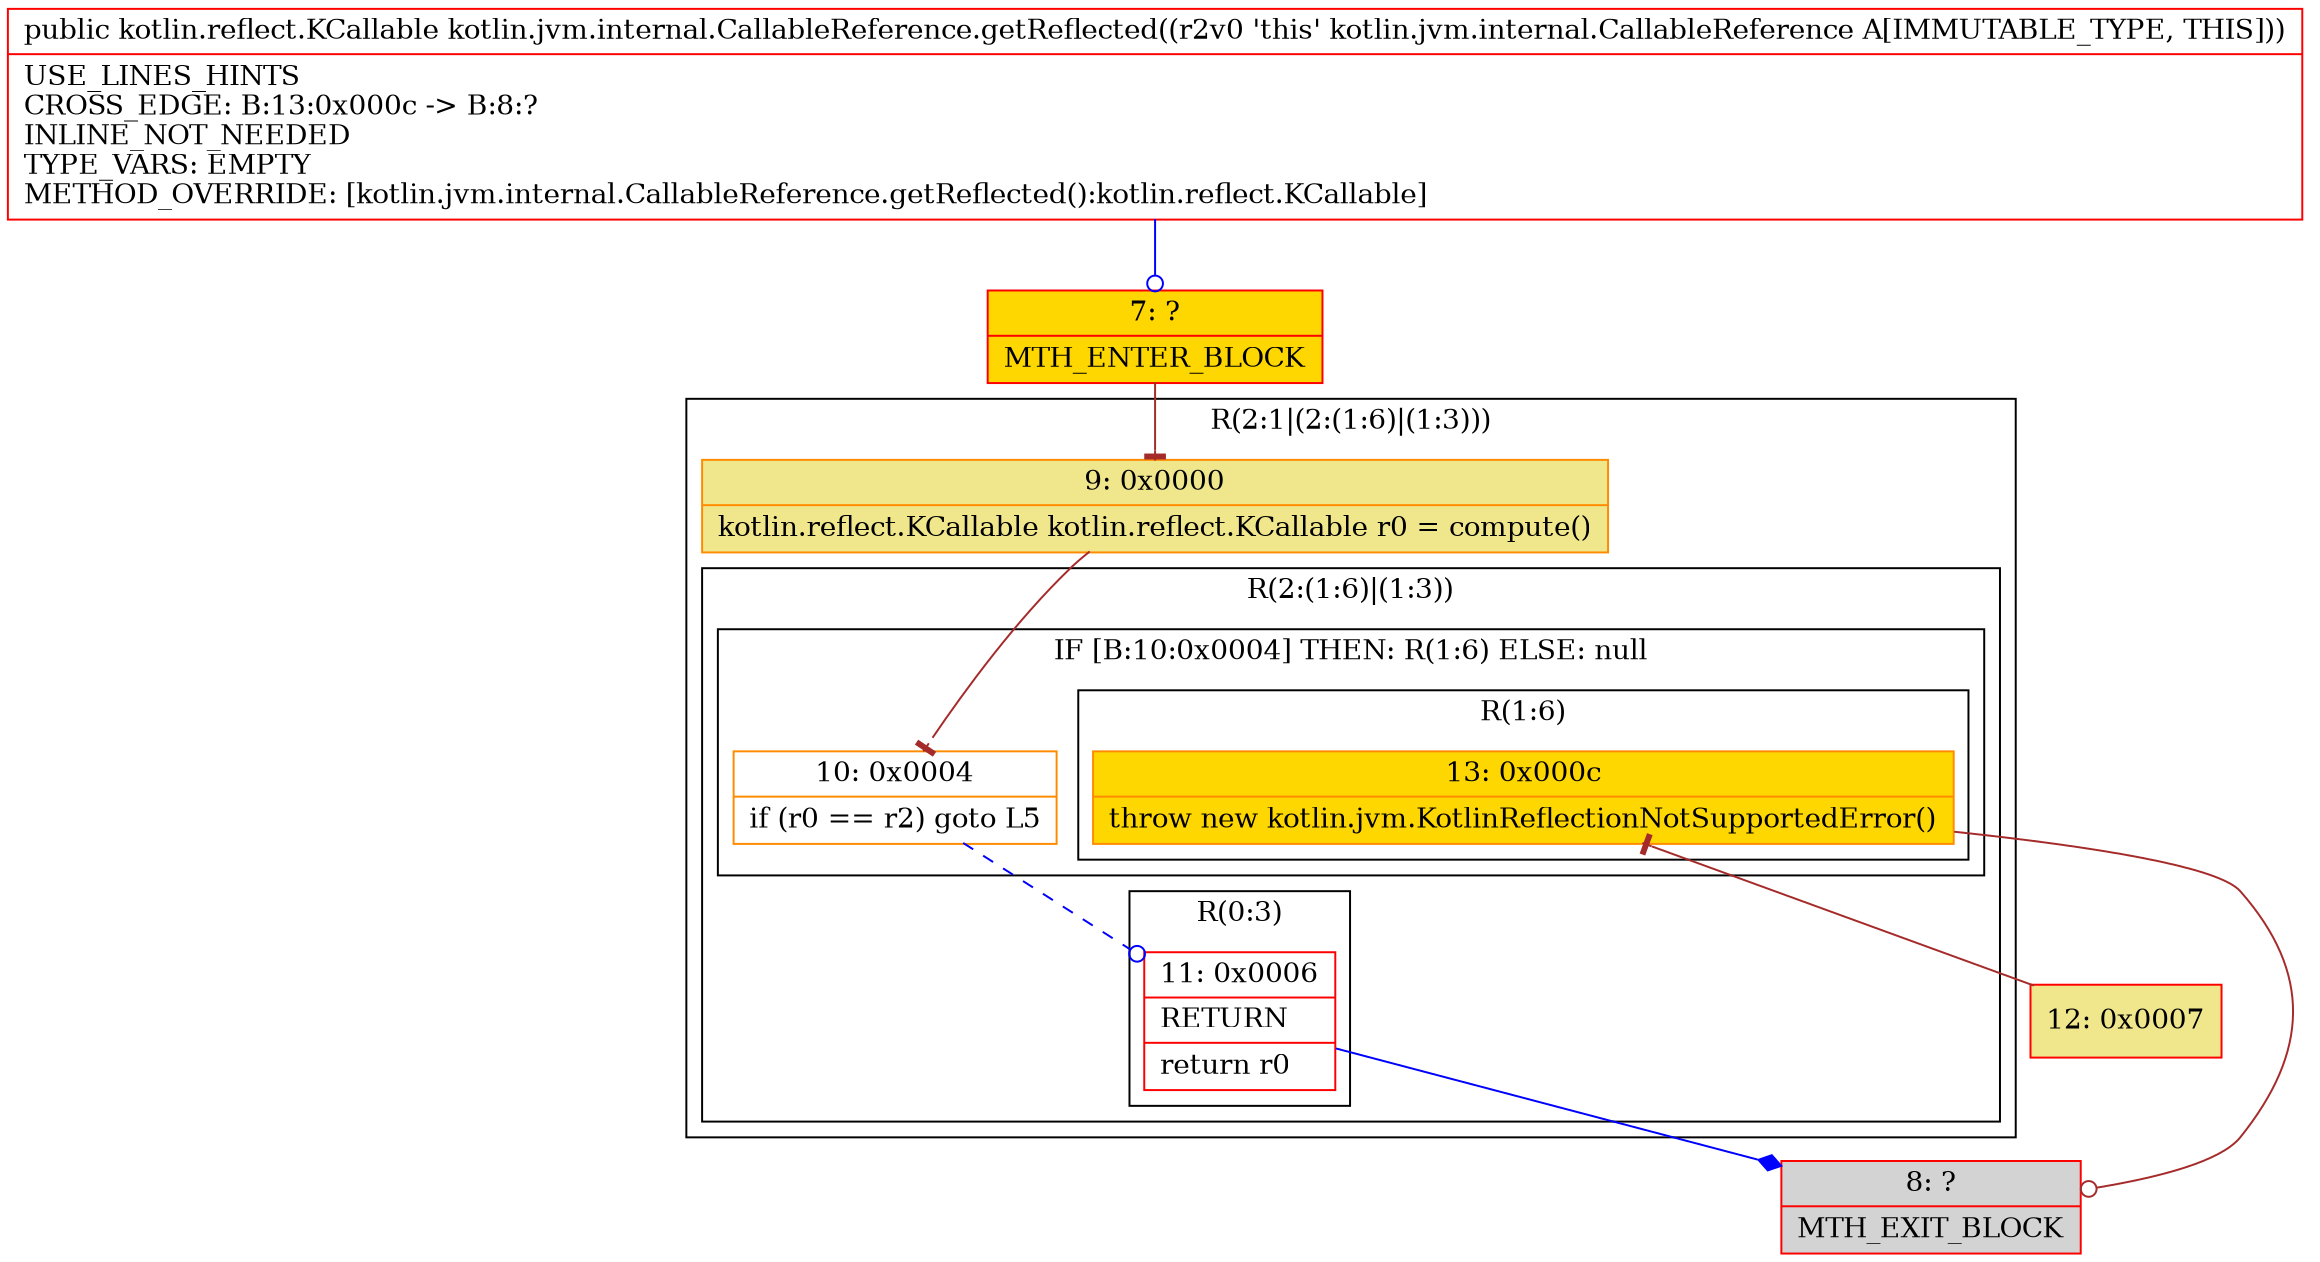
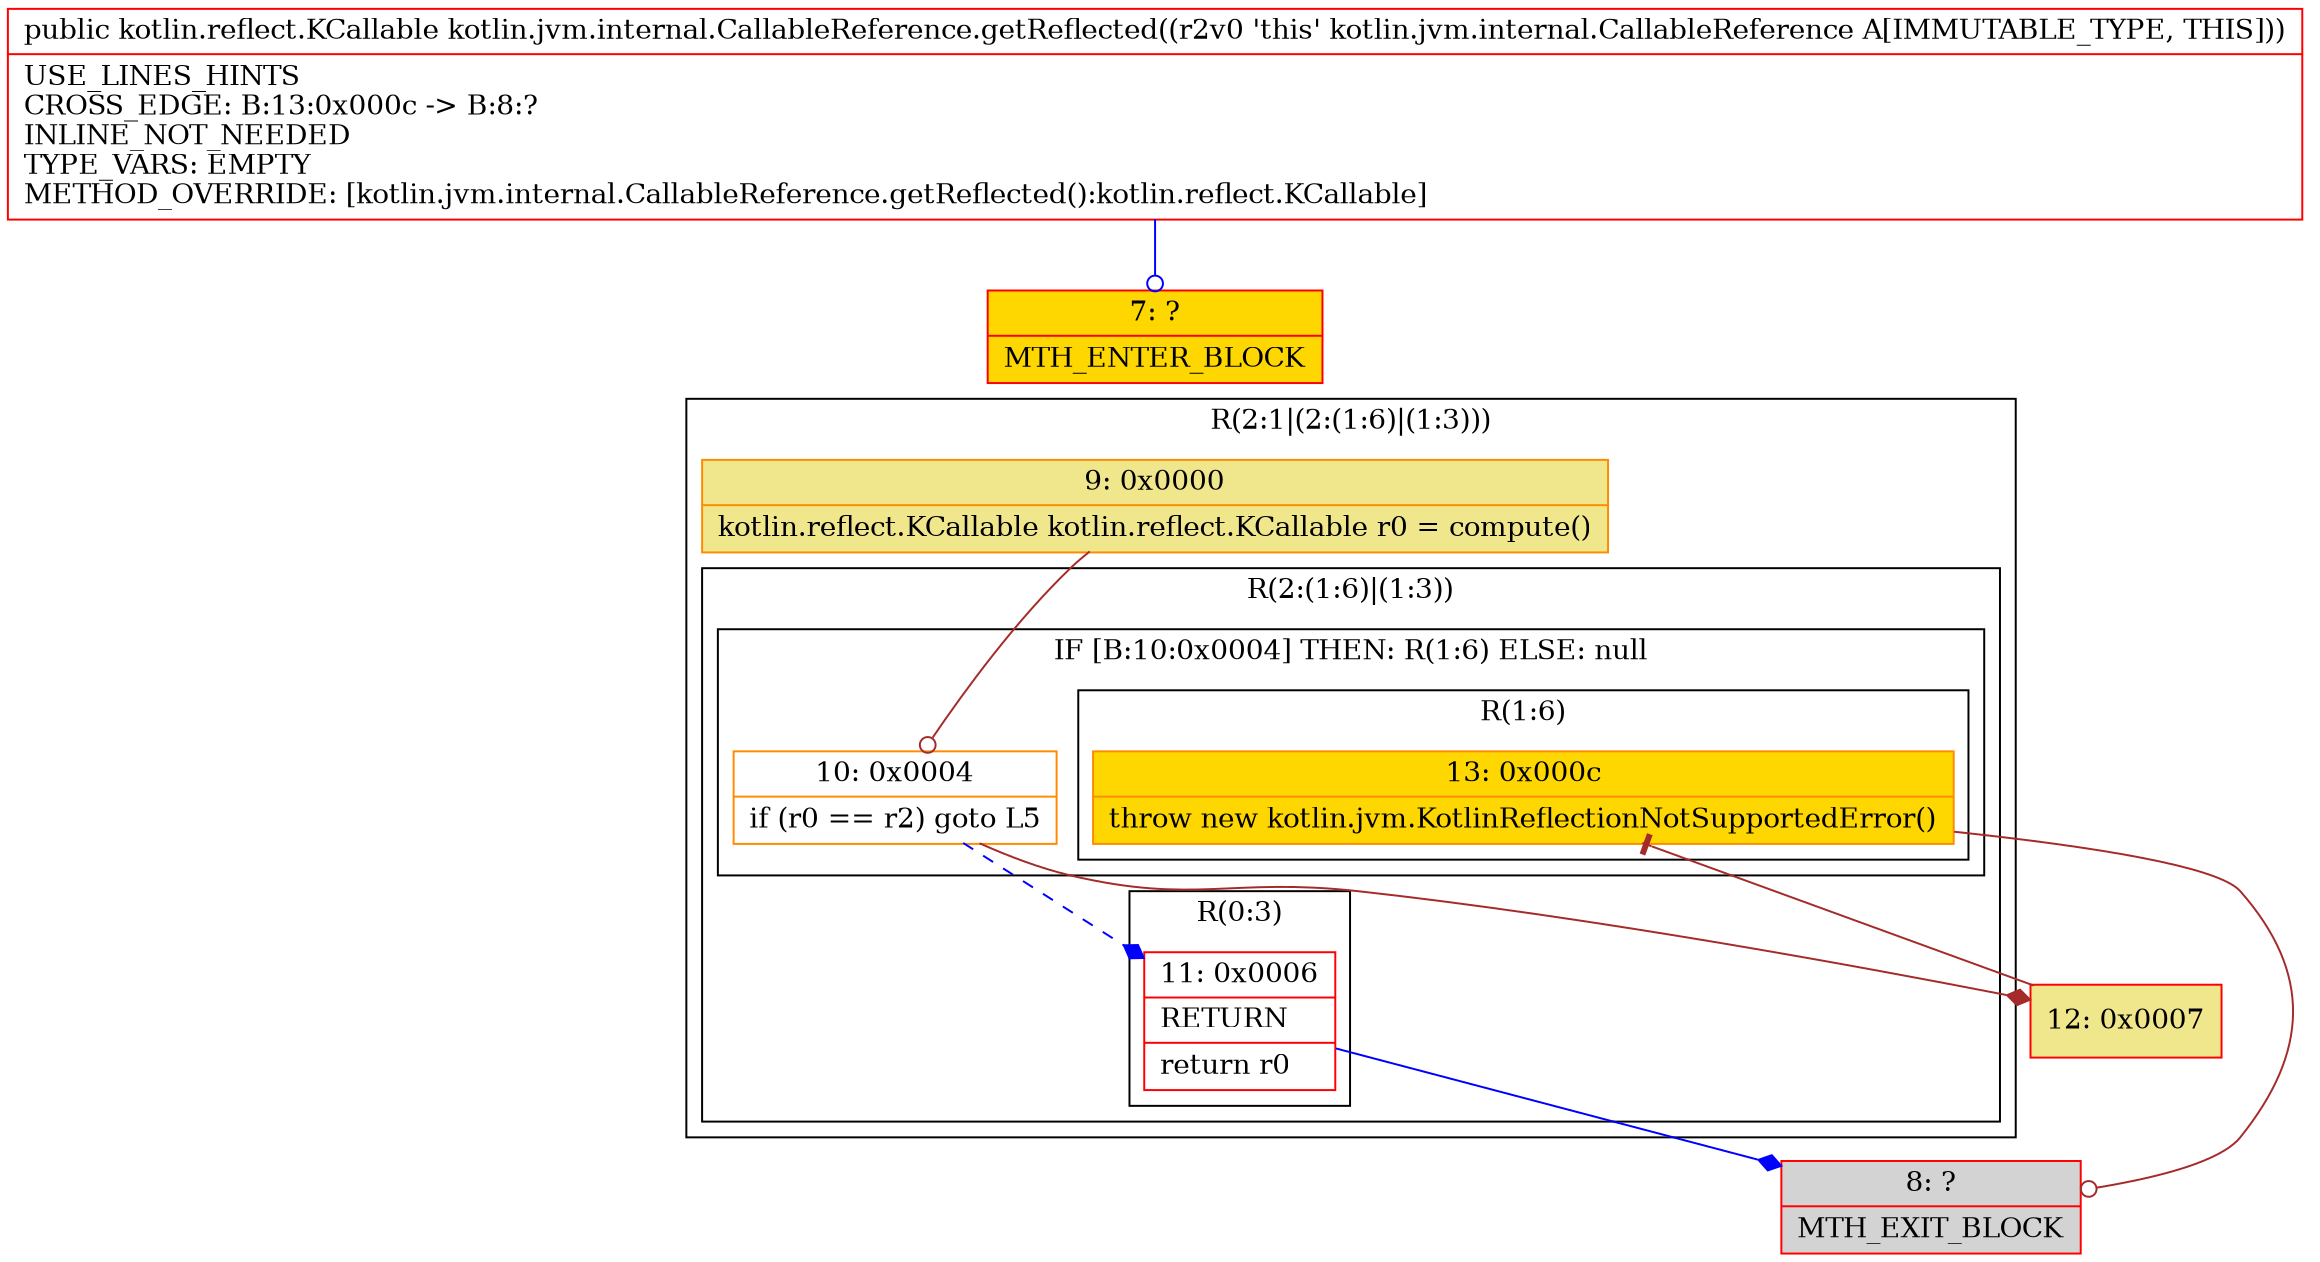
  digraph {
    node [color=red fillcolor=white shape=record style=filled]
    edge [arrowhead=odot color=brown]
    n1 [color=darkorange fillcolor=gold label="{13\:\ 0x000c|throw new kotlin.jvm.KotlinReflectionNotSupportedError()\l}"]
    n2 [color=darkorange label="{10\:\ 0x0004|if (r0 == r2) goto L5\l}"]
    n3 [label="{11\:\ 0x0006|RETURN\l|return r0\l}"]
    n4 [color=darkorange fillcolor=khaki label="{9\:\ 0x0000|kotlin.reflect.KCallable kotlin.reflect.KCallable r0 = compute()\l}"]
    n5 [fillcolor=lightgrey label="{8\:\ ?|MTH_EXIT_BLOCK\l}"]
    n6 [fillcolor=khaki label="{12\:\ 0x0007}"]
    n7 [fillcolor=gold label="{7\:\ ?|MTH_ENTER_BLOCK\l}"]
    n8 [label="{public kotlin.reflect.KCallable kotlin.jvm.internal.CallableReference.getReflected((r2v0 'this' kotlin.jvm.internal.CallableReference A[IMMUTABLE_TYPE, THIS]))  | USE_LINES_HINTS\lCROSS_EDGE: B:13:0x000c \-\> B:8:?\lINLINE_NOT_NEEDED\lTYPE_VARS: EMPTY\lMETHOD_OVERRIDE: [kotlin.jvm.internal.CallableReference.getReflected():kotlin.reflect.KCallable]\l}"]
    subgraph cluster_1 {
      label="R(2:1|(2:(1:6)|(1:3)))"
      n4
      subgraph cluster_2 {
        label="R(2:(1:6)|(1:3))"
        subgraph cluster_3 {
          label="IF [B:10:0x0004] THEN: R(1:6) ELSE: null"
          n2
          subgraph cluster_4 {
            label="R(1:6)"
            n1
          }
        }
        subgraph cluster_5 {
          label="R(0:3)"
          n3
        }
      }
    }
    n1 -> n5
-   n2 -> n3 [color=blue style=dashed]
+   n2 -> n3 [arrowhead=diamond color=blue style=dashed]
+   n2 -> n6 [arrowhead=diamond]
    n3 -> n5 [arrowhead=diamond color=blue]
-   n4 -> n2 [arrowhead=tee]
+   n4 -> n2
    n6 -> n1 [arrowhead=tee]
-   n7 -> n4 [arrowhead=tee]
    n8 -> n7 [color=blue]
  }
